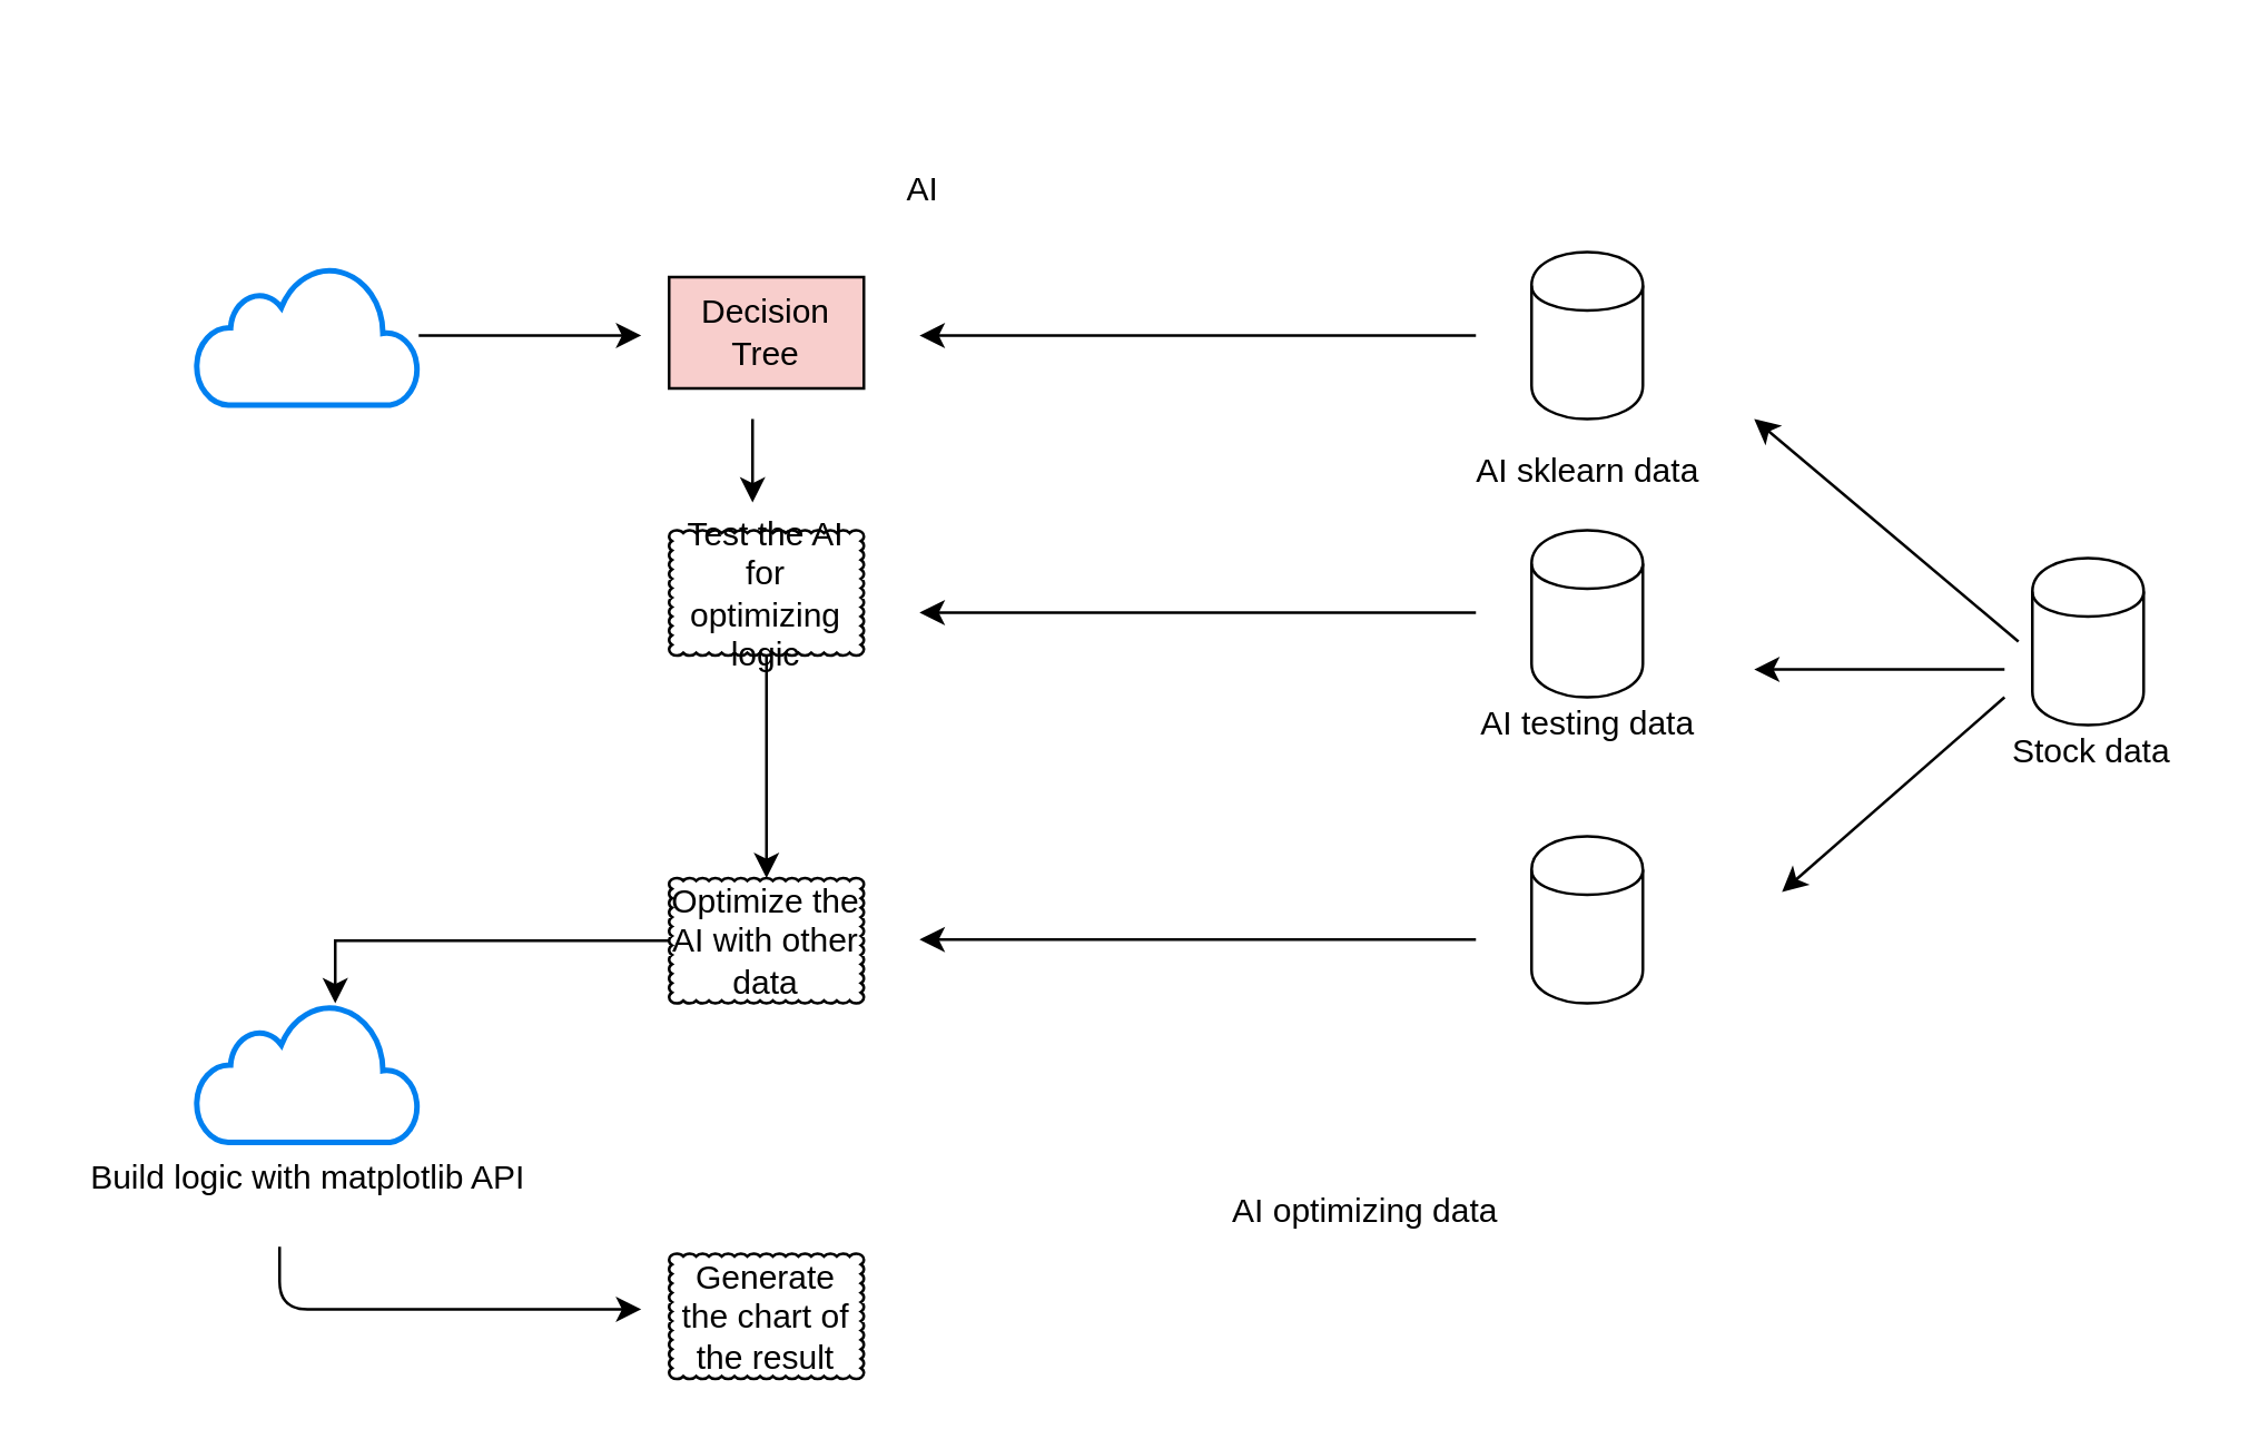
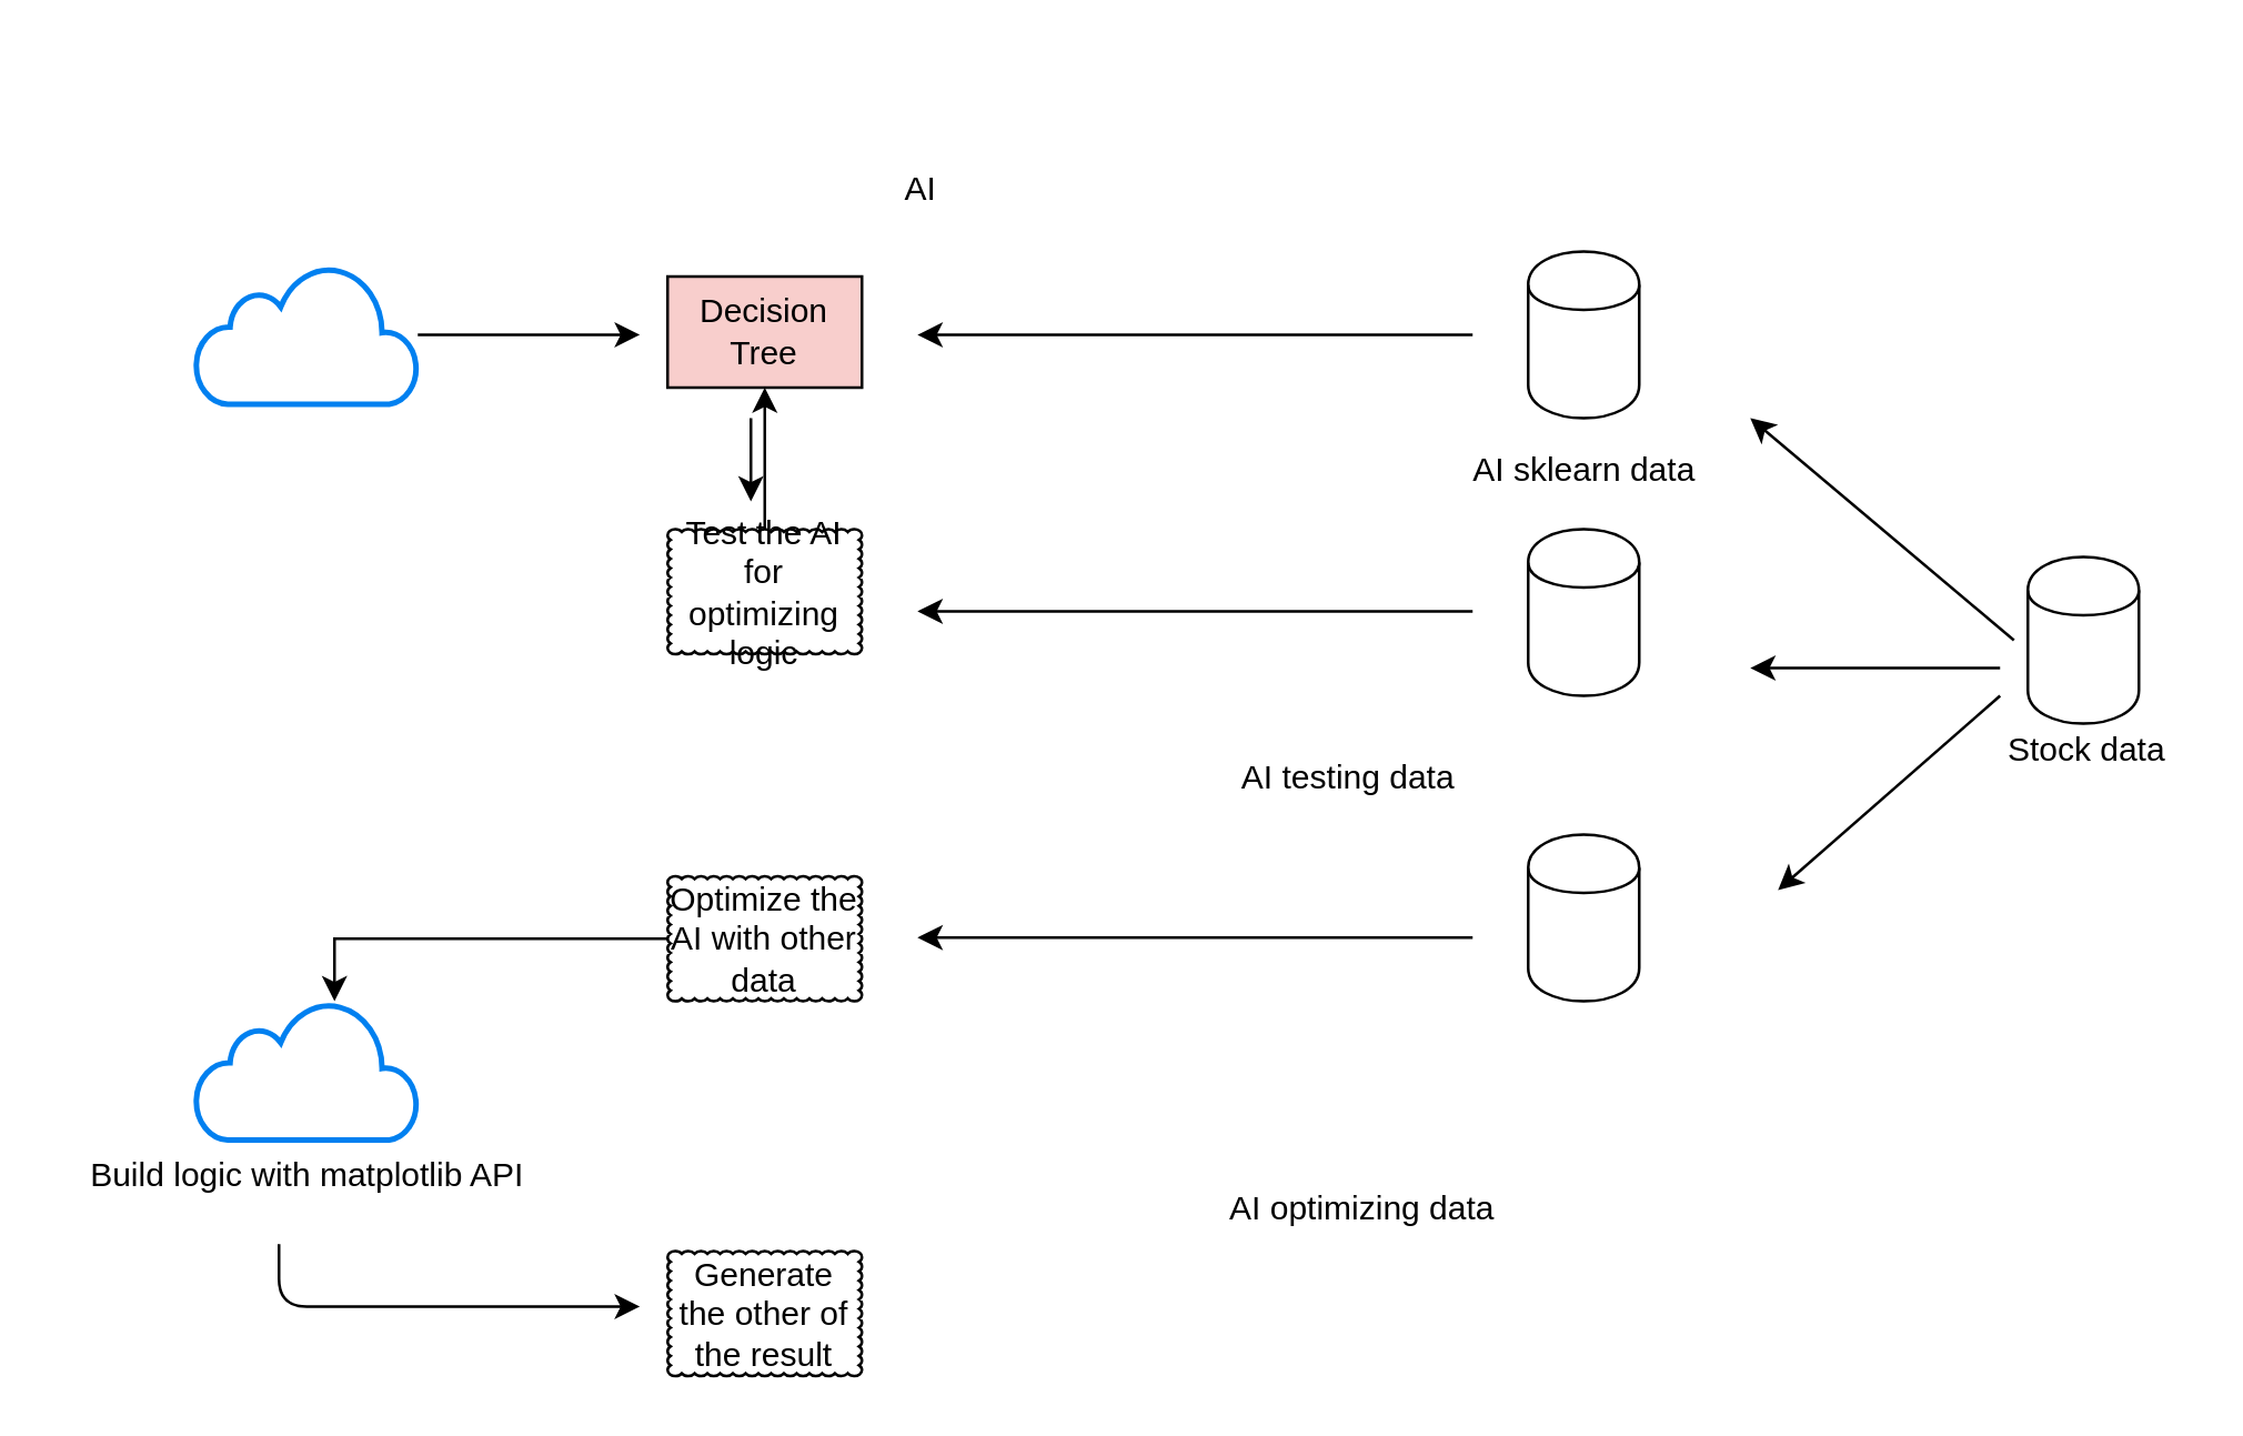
  <mxCell id="0" />
  <mxCell id="1" parent="0" />
  <mxCell id="2" value="" style="shape=cylinder;whiteSpace=wrap;html=1;boundedLbl=1;backgroundOutline=1;" vertex="1" parent="1"><mxGeometry x="730" y="200" width="40" height="60" as="geometry" /></mxCell>
  <mxCell id="3" value="" style="endArrow=classic;html=1;exitX=0;exitY=0.5;exitDx=0;exitDy=0;" edge="1" parent="1"><mxGeometry width="50" height="50" relative="1" as="geometry"><mxPoint x="725" y="230" as="sourcePoint" /><mxPoint x="630" y="150" as="targetPoint" /></mxGeometry></mxCell>
  <mxCell id="4" value="Stock data" style="text;html=1;align=center;verticalAlign=middle;resizable=0;points=[];autosize=1;" vertex="1" parent="1"><mxGeometry x="716" y="260" width="70" height="20" as="geometry" /></mxCell>
  <mxCell id="5" value="Decision Tree" style="rounded=0;whiteSpace=wrap;html=1;fillColor=#f8cecc;" vertex="1" parent="1"><mxGeometry x="240" y="99" width="70" height="40" as="geometry" /></mxCell>
  <mxCell id="6" value="" style="endArrow=classic;html=1;" edge="1" parent="1"><mxGeometry width="50" height="50" relative="1" as="geometry"><mxPoint x="720" y="240" as="sourcePoint" /><mxPoint x="630" y="240" as="targetPoint" /></mxGeometry></mxCell>
  <mxCell id="7" value="" style="endArrow=classic;html=1;" edge="1" parent="1"><mxGeometry width="50" height="50" relative="1" as="geometry"><mxPoint x="720" y="250" as="sourcePoint" /><mxPoint x="640" y="320" as="targetPoint" /></mxGeometry></mxCell>
  <mxCell id="8" value="" style="shape=cylinder;whiteSpace=wrap;html=1;boundedLbl=1;backgroundOutline=1;" vertex="1" parent="1"><mxGeometry x="550" y="90" width="40" height="60" as="geometry" /></mxCell>
  <mxCell id="9" value="AI sklearn data" style="text;html=1;align=center;verticalAlign=middle;resizable=0;points=[];autosize=1;" vertex="1" parent="1"><mxGeometry x="520" y="159" width="100" height="20" as="geometry" /></mxCell>
  <mxCell id="10" value="" style="shape=cylinder;whiteSpace=wrap;html=1;boundedLbl=1;backgroundOutline=1;" vertex="1" parent="1"><mxGeometry x="550" y="190" width="40" height="60" as="geometry" /></mxCell>
- <mxCell id="11" value="AI testing data" style="text;html=1;align=center;verticalAlign=middle;resizable=0;points=[];autosize=1;" vertex="1" parent="1"><mxGeometry x="525" y="250" width="90" height="20" as="geometry" /></mxCell>
+ <mxCell id="11" value="AI testing data" style="text;html=1;align=center;verticalAlign=middle;resizable=0;points=[];autosize=1;" vertex="1" parent="1"><mxGeometry x="440" y="270" width="90" height="20" as="geometry" /></mxCell>
  <mxCell id="12" value="" style="shape=cylinder;whiteSpace=wrap;html=1;boundedLbl=1;backgroundOutline=1;" vertex="1" parent="1"><mxGeometry x="550" y="300" width="40" height="60" as="geometry" /></mxCell>
  <mxCell id="13" value="&lt;div align=&quot;center&quot;&gt;AI optimizing data&lt;/div&gt;" style="text;html=1;align=center;verticalAlign=middle;resizable=0;points=[];autosize=1;" vertex="1" parent="1"><mxGeometry x="435" y="425" width="110" height="20" as="geometry" /></mxCell>
  <mxCell id="14" value="" style="shape=image;html=1;verticalAlign=top;verticalLabelPosition=bottom;labelBackgroundColor=#ffffff;imageAspect=0;aspect=fixed;image=https://cdn4.iconfinder.com/data/icons/logos-and-brands/512/267_Python_logo-128.png" vertex="1" parent="1"><mxGeometry x="256" y="20" width="38" height="38" as="geometry" /></mxCell>
  <mxCell id="15" value="&lt;div&gt;AI&lt;/div&gt;" style="text;html=1;align=center;verticalAlign=middle;resizable=0;points=[];autosize=1;" vertex="1" parent="1"><mxGeometry x="316" y="58" width="30" height="20" as="geometry" /></mxCell>
  <mxCell id="16" value="" style="edgeStyle=orthogonalEdgeStyle;rounded=0;orthogonalLoop=1;jettySize=auto;html=1;" edge="1" parent="1" source="17"><mxGeometry relative="1" as="geometry"><mxPoint x="230" y="120" as="targetPoint" /></mxGeometry></mxCell>
  <mxCell id="17" value="" style="html=1;verticalLabelPosition=bottom;align=center;labelBackgroundColor=#ffffff;verticalAlign=top;strokeWidth=2;strokeColor=#0080F0;shadow=0;dashed=0;shape=mxgraph.ios7.icons.cloud;" vertex="1" parent="1"><mxGeometry x="70" y="95" width="80" height="50" as="geometry" /></mxCell>
  <mxCell id="18" value="" style="endArrow=classic;html=1;" edge="1" parent="1"><mxGeometry width="50" height="50" relative="1" as="geometry"><mxPoint x="530" y="120" as="sourcePoint" /><mxPoint x="330" y="120" as="targetPoint" /></mxGeometry></mxCell>
- <mxCell id="19" value="" style="edgeStyle=orthogonalEdgeStyle;rounded=0;orthogonalLoop=1;jettySize=auto;html=1;" edge="1" parent="1" source="20" target="22"><mxGeometry relative="1" as="geometry" /></mxCell>
+ <mxCell id="19" value="" style="edgeStyle=orthogonalEdgeStyle;rounded=0;orthogonalLoop=1;jettySize=auto;html=1;" edge="1" parent="1" source="20" target="5"><mxGeometry relative="1" as="geometry" /></mxCell>
  <mxCell id="20" value="Test the AI for optimizing logic" style="whiteSpace=wrap;html=1;shape=mxgraph.basic.cloud_rect" vertex="1" parent="1"><mxGeometry x="240" y="190" width="70" height="45" as="geometry" /></mxCell>
  <mxCell id="21" value="" style="edgeStyle=orthogonalEdgeStyle;rounded=0;orthogonalLoop=1;jettySize=auto;html=1;entryX=0.625;entryY=0;entryDx=0;entryDy=0;entryPerimeter=0;" edge="1" parent="1" source="22" target="27"><mxGeometry relative="1" as="geometry" /></mxCell>
  <mxCell id="22" value="Optimize the AI with other data" style="whiteSpace=wrap;html=1;shape=mxgraph.basic.cloud_rect" vertex="1" parent="1"><mxGeometry x="240" y="315" width="70" height="45" as="geometry" /></mxCell>
- <mxCell id="23" value="Generate the chart of the result" style="whiteSpace=wrap;html=1;shape=mxgraph.basic.cloud_rect" vertex="1" parent="1"><mxGeometry x="240" y="450" width="70" height="45" as="geometry" /></mxCell>
+ <mxCell id="23" value="Generate the other of the result" style="whiteSpace=wrap;html=1;shape=mxgraph.basic.cloud_rect" vertex="1" parent="1"><mxGeometry x="240" y="450" width="70" height="45" as="geometry" /></mxCell>
  <mxCell id="24" value="" style="endArrow=classic;html=1;" edge="1" parent="1"><mxGeometry width="50" height="50" relative="1" as="geometry"><mxPoint x="270" y="150" as="sourcePoint" /><mxPoint x="270" y="180" as="targetPoint" /></mxGeometry></mxCell>
  <mxCell id="25" value="" style="endArrow=classic;html=1;" edge="1" parent="1"><mxGeometry width="50" height="50" relative="1" as="geometry"><mxPoint x="530" y="219.58" as="sourcePoint" /><mxPoint x="330" y="219.58" as="targetPoint" /></mxGeometry></mxCell>
  <mxCell id="26" value="" style="endArrow=classic;html=1;" edge="1" parent="1"><mxGeometry width="50" height="50" relative="1" as="geometry"><mxPoint x="530" y="337.08" as="sourcePoint" /><mxPoint x="330" y="337.08" as="targetPoint" /></mxGeometry></mxCell>
  <mxCell id="27" value="" style="html=1;verticalLabelPosition=bottom;align=center;labelBackgroundColor=#ffffff;verticalAlign=top;strokeWidth=2;strokeColor=#0080F0;shadow=0;dashed=0;shape=mxgraph.ios7.icons.cloud;" vertex="1" parent="1"><mxGeometry x="70" y="360" width="80" height="50" as="geometry" /></mxCell>
  <mxCell id="28" value="Build logic with matplotlib API" style="text;html=1;align=center;verticalAlign=middle;resizable=0;points=[];autosize=1;" vertex="1" parent="1"><mxGeometry x="20" y="412.5" width="180" height="20" as="geometry" /></mxCell>
  <mxCell id="29" value="" style="endArrow=classic;html=1;" edge="1" parent="1"><mxGeometry width="50" height="50" relative="1" as="geometry"><mxPoint x="100" y="447.5" as="sourcePoint" /><mxPoint x="230" y="470" as="targetPoint" /><Array as="points"><mxPoint x="100" y="470" /></Array></mxGeometry></mxCell>
